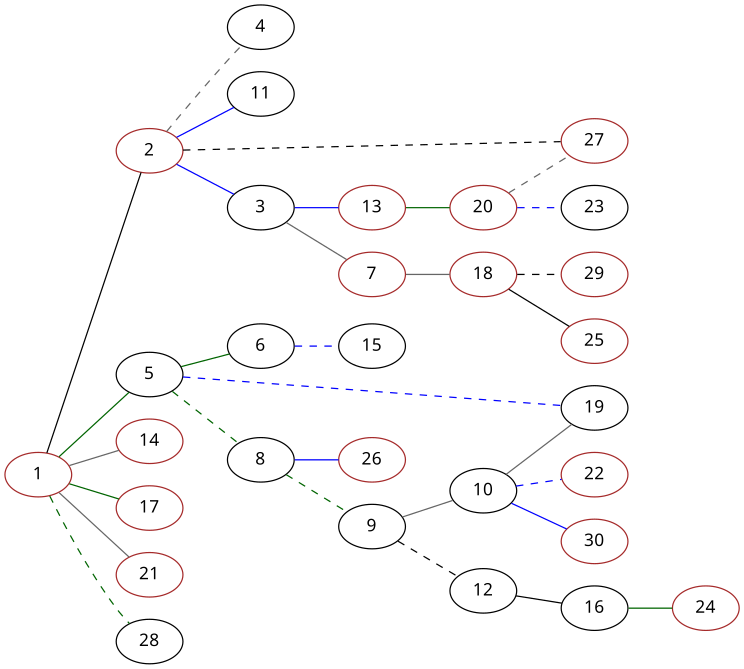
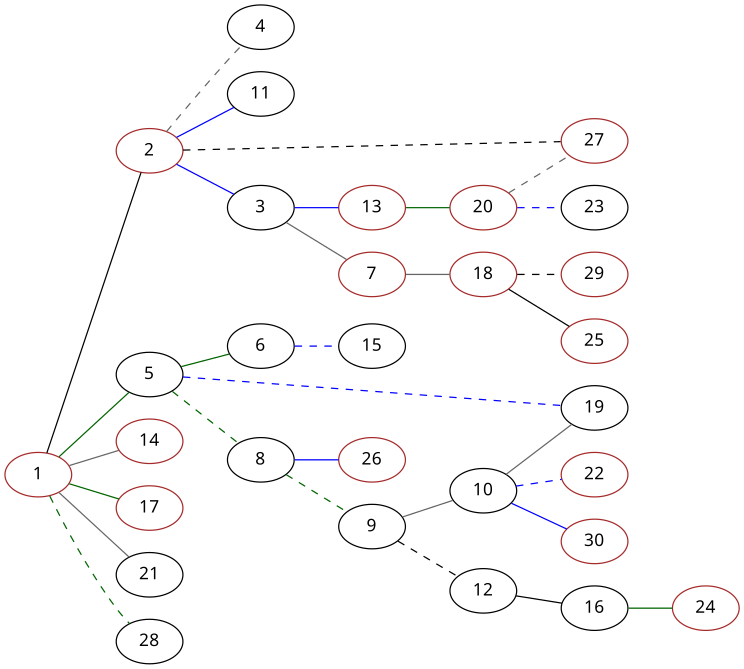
  graph {
    fontname="Noto Sans"
    rankdir=LR
    node [color=brown fontname="Noto Sans"]
    edge [color=blue fontname="Noto Sans" style=solid]
    1
    2
    5 [color=black]
    14
    17
-   21
+   21 [color=black]
    28 [color=black]
    3 [color=black]
    4 [color=black]
    11 [color=black]
    27
    6 [color=black]
    8 [color=black]
    19 [color=black]
    7
    13
    15 [color=black]
    9 [color=black]
    26
    18
    20
    25
    29
    23 [color=black]
    10 [color=black]
    12 [color=black]
    22
    30
    16 [color=black]
    24
    1 -- 2 [color=black]
    1 -- 5 [color=darkgreen]
    1 -- 14 [color=gray40]
    1 -- 17 [color=darkgreen]
    1 -- 21 [color=gray40]
    1 -- 28 [color=darkgreen style=dashed]
    2 -- 3
    2 -- 4 [color=gray40 style=dashed]
    2 -- 11
    2 -- 27 [color=black style=dashed]
    5 -- 6 [color=darkgreen]
    5 -- 8 [color=darkgreen style=dashed]
    5 -- 19 [style=dashed]
    3 -- 7 [color=gray40]
    3 -- 13
    6 -- 15 [style=dashed]
    8 -- 9 [color=darkgreen style=dashed]
    8 -- 26
    7 -- 18 [color=gray40]
    13 -- 20 [color=darkgreen]
    9 -- 10 [color=gray40]
    9 -- 12 [color=black style=dashed]
    18 -- 25 [color=black]
    18 -- 29 [color=black style=dashed]
    20 -- 27 [color=gray40 style=dashed]
    20 -- 23 [style=dashed]
    10 -- 19 [color=gray40]
    10 -- 22 [style=dashed]
    10 -- 30
    12 -- 16 [color=black]
    16 -- 24 [color=darkgreen]
  }
